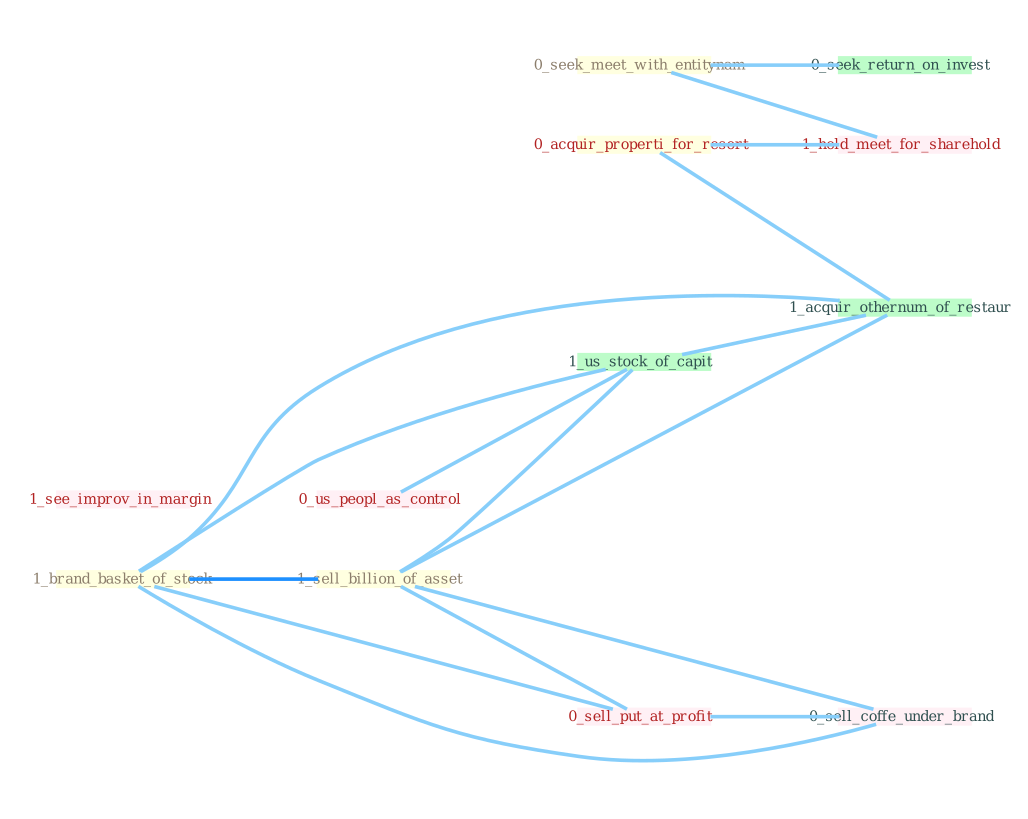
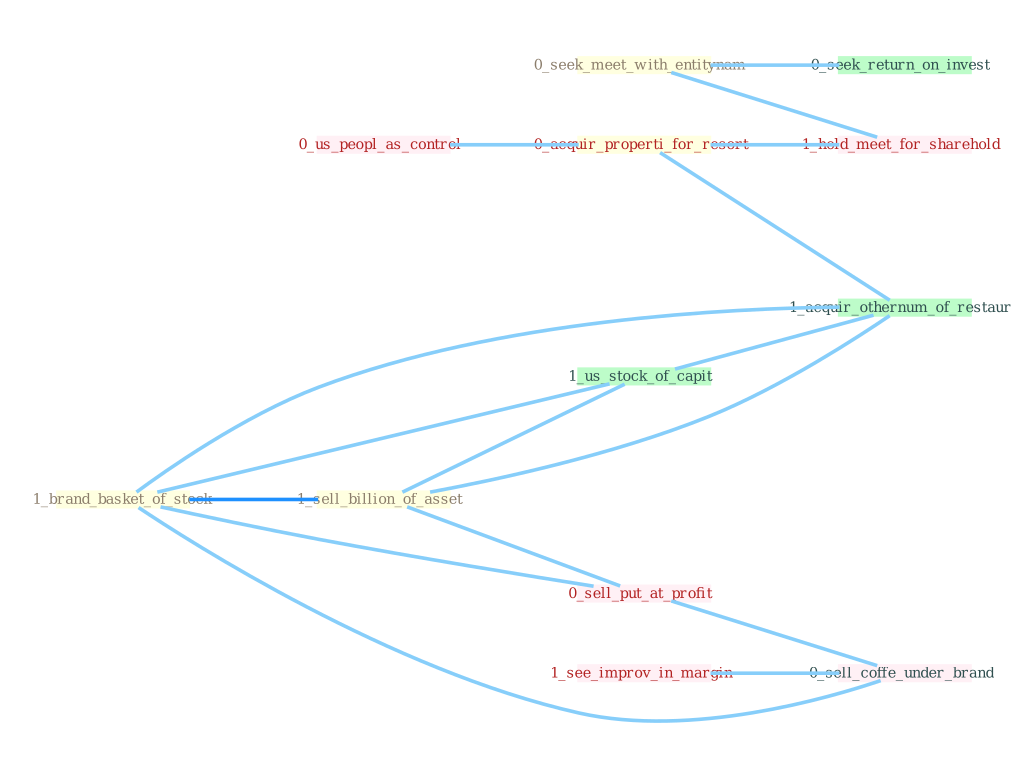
  graph {
    rankdir=LR
    node [color="#fff0f5" fixedsize=true fontcolor="#b22222" fontsize=4 shape=polygon style=filled]
    edge [color="#87cefa" w=1]
    "0_acquir_properti_for_resort " [color="#ffffe0" height=.06 width=.5]
    "0_seek_meet_with_entitynam " [color="#ffffe0" fontcolor="#8b7d6b" height=.06 width=.5]
    n3 [color="#ffffe0" fontcolor="#8b7d6b" height=.06 label="1_brand_basket_of_stock" width=.5]
    "1_sell_billion_of_asset " [color="#ffffe0" fontcolor="#8b7d6b" height=.06 width=.5]
    "0_us_peopl_as_control " [height=.06 width=.5]
    "0_sell_put_at_profit " [height=.06 width=.5]
    "1_see_improv_in_margin " [height=.06 width=.5]
    "0_sell_coffe_under_brand " [fontcolor="#2f4f4f" height=.06 width=.5]
    "1_hold_meet_for_sharehold " [height=.06 width=.5]
    "1_acquir_othernum_of_restaur " [color="#BDFCC9" fontcolor="#2f4f4f" height=.06 width=.5]
    "0_seek_return_on_invest " [color="#BDFCC9" fontcolor="#2f4f4f" height=.06 width=.5]
    "1_us_stock_of_capit " [color="#BDFCC9" fontcolor="#2f4f4f" height=.06 width=.5]
    subgraph sub_1 {
      "0_acquir_properti_for_resort "
      "0_seek_meet_with_entitynam "
      n3
      "1_sell_billion_of_asset "
    }
    subgraph sub_2 {
      "0_us_peopl_as_control "
      "0_sell_put_at_profit "
      "1_see_improv_in_margin "
      "0_sell_coffe_under_brand "
      "1_hold_meet_for_sharehold "
    }
    "0_acquir_properti_for_resort " -- "1_hold_meet_for_sharehold "
    "0_acquir_properti_for_resort " -- "1_acquir_othernum_of_restaur "
    "0_seek_meet_with_entitynam " -- "1_hold_meet_for_sharehold "
    "0_seek_meet_with_entitynam " -- "0_seek_return_on_invest "
    n3 -- "1_sell_billion_of_asset " [color="#1e90ff" w=2]
    n3 -- "0_sell_put_at_profit "
    n3 -- "0_sell_coffe_under_brand "
    n3 -- "1_acquir_othernum_of_restaur "
    n3 -- "1_us_stock_of_capit "
    "1_sell_billion_of_asset " -- "0_sell_put_at_profit "
-   "1_sell_billion_of_asset " -- "0_sell_coffe_under_brand "
+   "1_see_improv_in_margin " -- "0_sell_coffe_under_brand "
    "1_sell_billion_of_asset " -- "1_acquir_othernum_of_restaur "
    "1_sell_billion_of_asset " -- "1_us_stock_of_capit "
-   "0_us_peopl_as_control " -- "1_us_stock_of_capit "
+   "0_us_peopl_as_control " -- "0_acquir_properti_for_resort "
    "0_sell_put_at_profit " -- "0_sell_coffe_under_brand "
    "1_us_stock_of_capit " -- "1_acquir_othernum_of_restaur "
  }
